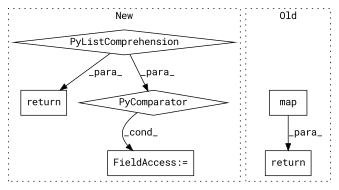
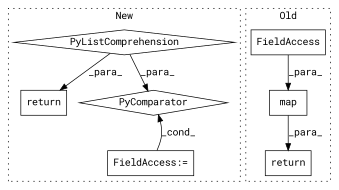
  digraph {
    fontname="Roboto Mono"
    node [a=41 fontname="Roboto Mono" l=20 s=4421 shape=box]
    edge [fontname="Roboto Mono"]
    n1 [l=18 label=return s=4325]
    n2 [a=7 label="FieldAccess:="]
    n3 [a=113 label=PyComparator shape=diamond]
    n4 [a=109 l=106 label=PyListComprehension s=4343 shape=diamond]
    n5 [a=32 l="4,1" label=map s="4285,4311"]
    n6 [l=7 label=return s=4278]
+   n7 [a=22 l=17 label=FieldAccess s=4289]
    subgraph cluster_1 {
      label=New
      style=dotted
      n1
      n2
      n3
      n4
    }
    subgraph cluster_2 {
      label=Old
      style=dotted
      n5
      n6
+     n7
    }
-   n3 -> n2 [label=_cond_]
+   n2 -> n3 [label=_cond_]
    n4 -> n1 [label=_para_]
    n4 -> n3 [label=_para_]
    n5 -> n6 [label=_para_]
+   n7 -> n5 [label=_para_]
  }
